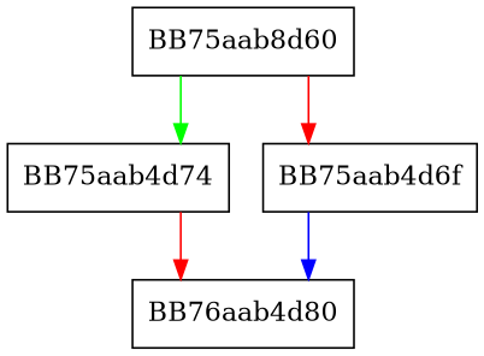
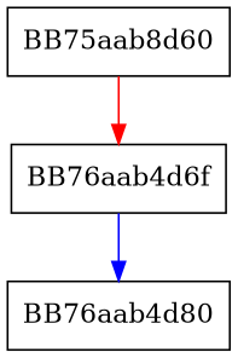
  digraph {
    splines=ortho
    node [shape=box]
    edge [color=red]
    n1 [label=BB75aab8d60]
-   BB75aab4d74
-   BB75aab4d6f
+   BB75aab4d6f [label=BB76aab4d6f]
    n4 [label=BB76aab4d80]
-   n1 -> BB75aab4d74 [color=green]
    n1 -> BB75aab4d6f
-   BB75aab4d74 -> n4
    BB75aab4d6f -> n4 [color=blue]
  }
